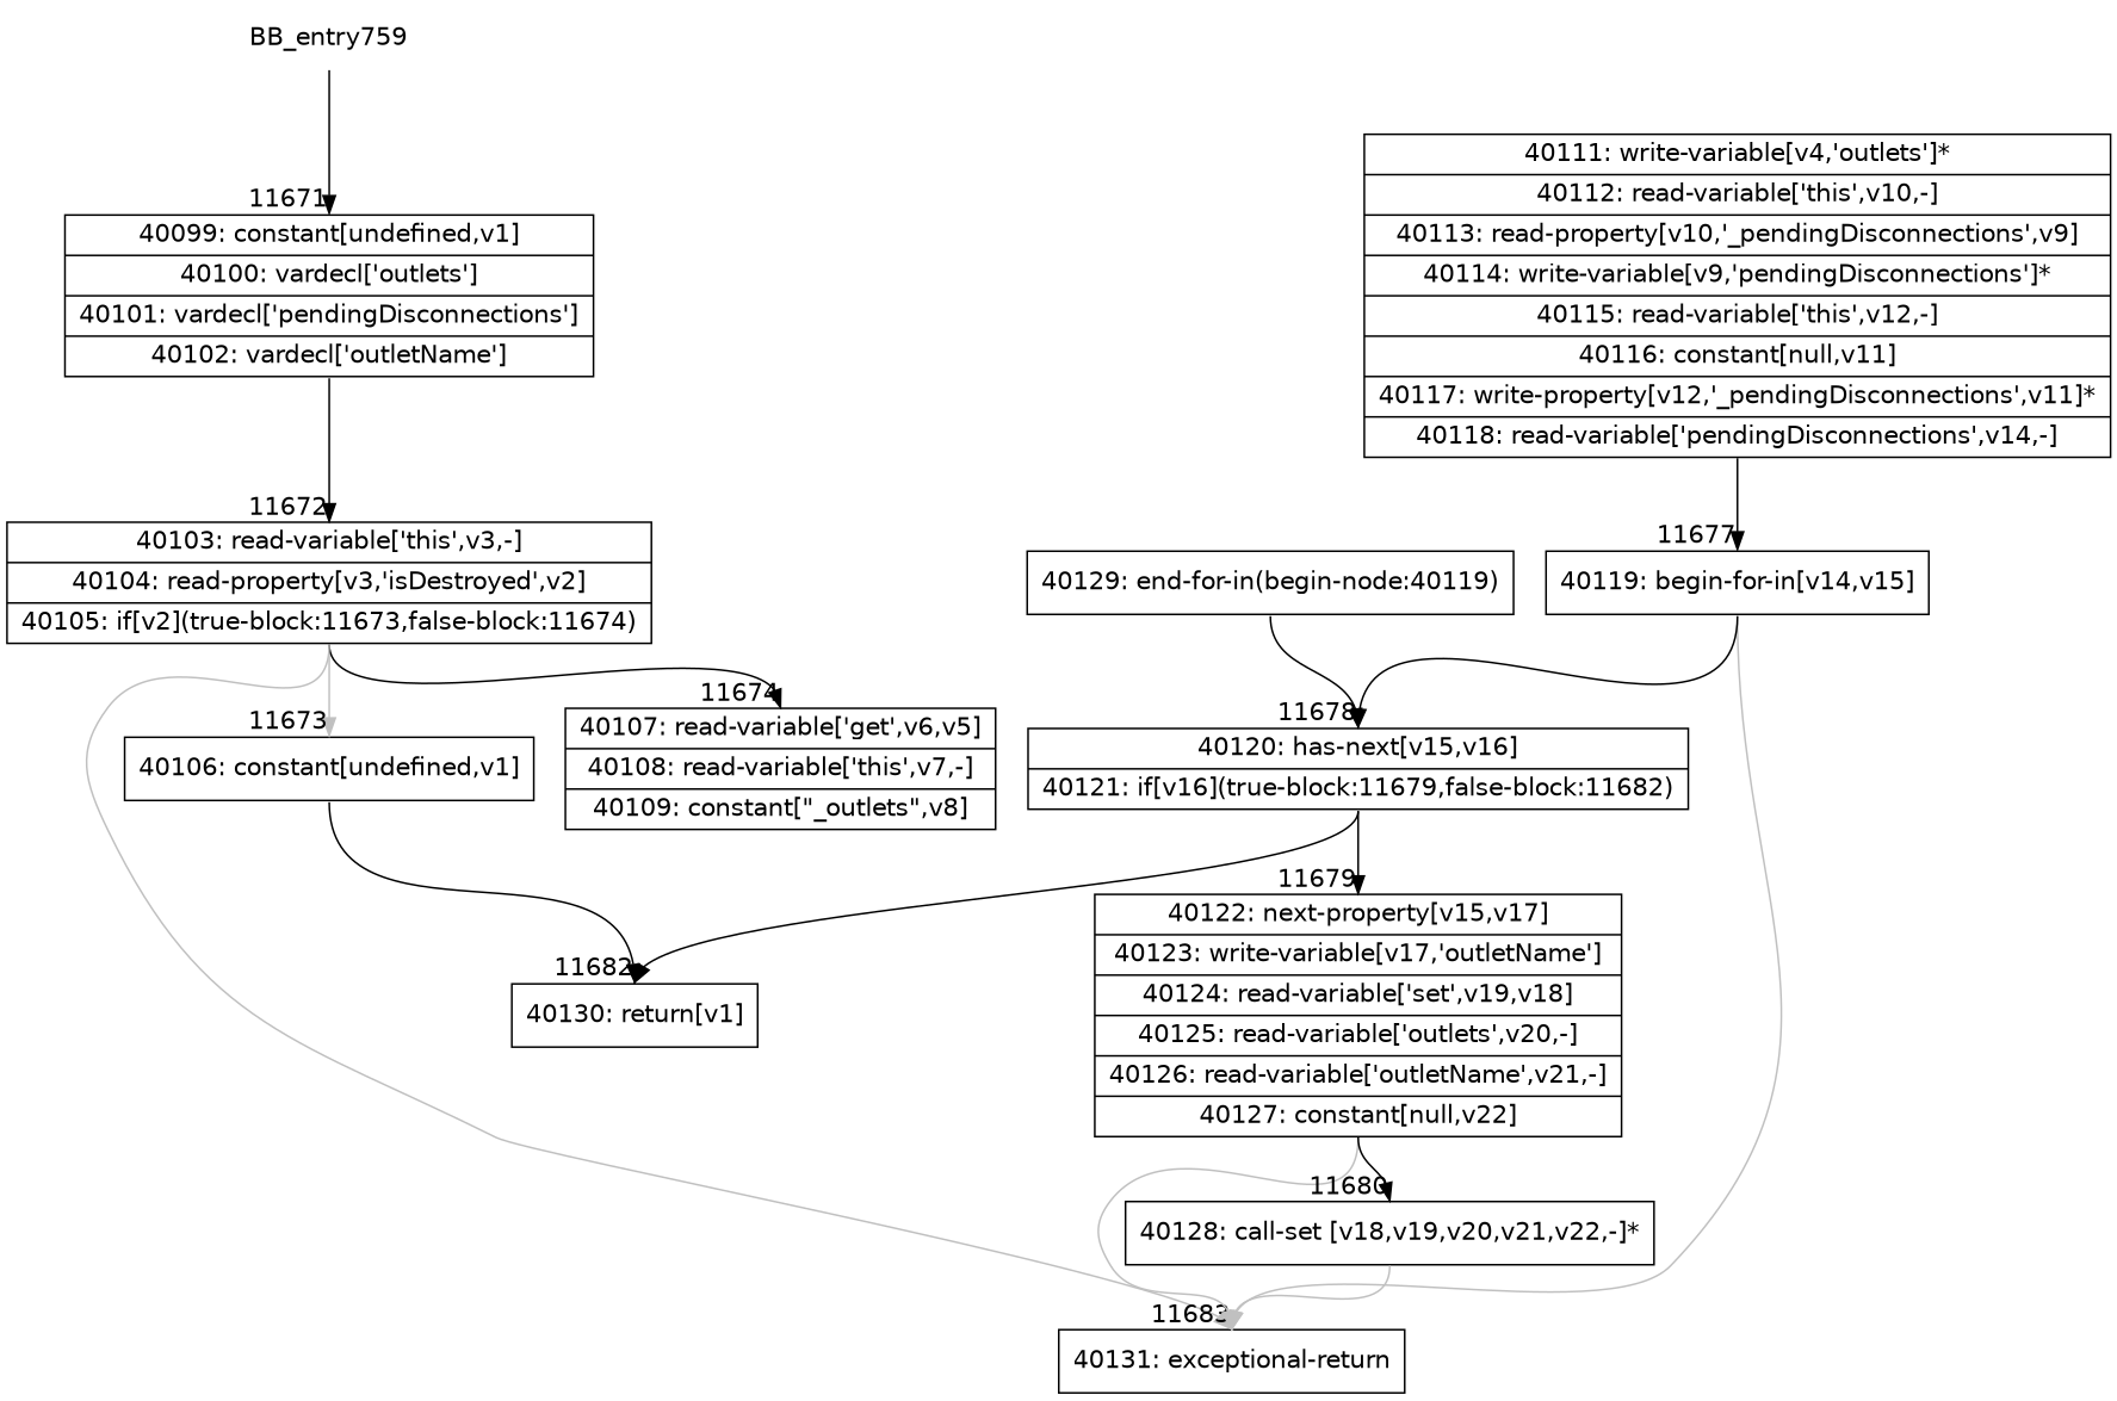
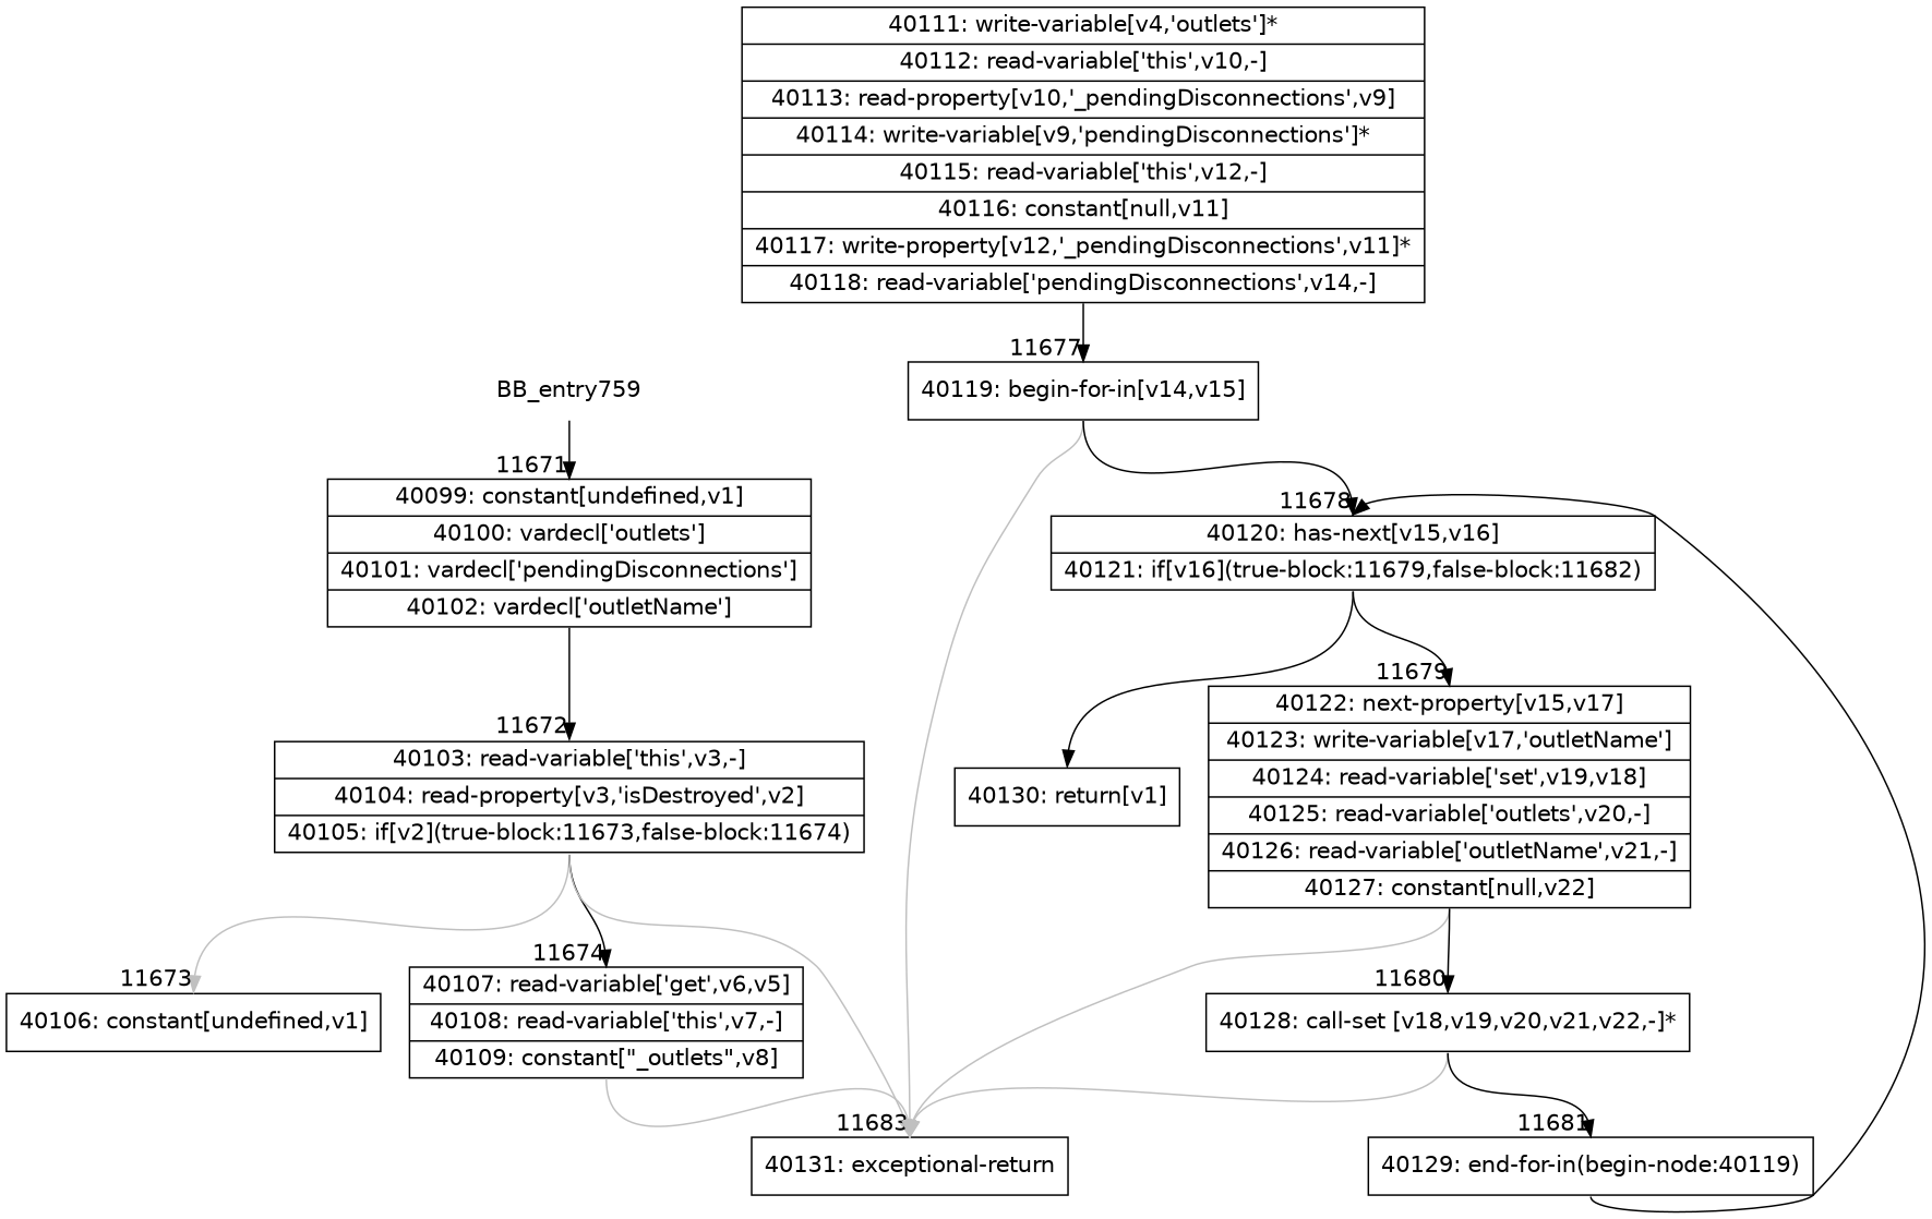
  digraph {
    fontname="DejaVu Sans"
    rankdir=TD
    node [fontname="DejaVu Sans" shape=record]
    edge [fontname="DejaVu Sans" headport=n tailport=s]
    n1 [label=BB_entry759 shape=none]
    n2 [label="{40099: constant[undefined,v1]|40100: vardecl['outlets']|40101: vardecl['pendingDisconnections']|40102: vardecl['outletName']}"]
    n3 [label="{40103: read-variable['this',v3,-]|40104: read-property[v3,'isDestroyed',v2]|40105: if[v2](true-block:11673,false-block:11674)}"]
    n4 [label="{40106: constant[undefined,v1]}"]
    n5 [label="{40107: read-variable['get',v6,v5]|40108: read-variable['this',v7,-]|40109: constant[\"_outlets\",v8]}"]
    n6 [label="{40131: exceptional-return}"]
    n7 [label="{40130: return[v1]}"]
    n8 [label="{40111: write-variable[v4,'outlets']*|40112: read-variable['this',v10,-]|40113: read-property[v10,'_pendingDisconnections',v9]|40114: write-variable[v9,'pendingDisconnections']*|40115: read-variable['this',v12,-]|40116: constant[null,v11]|40117: write-property[v12,'_pendingDisconnections',v11]*|40118: read-variable['pendingDisconnections',v14,-]}"]
    n9 [label="{40119: begin-for-in[v14,v15]}"]
    n10 [label="{40120: has-next[v15,v16]|40121: if[v16](true-block:11679,false-block:11682)}"]
    n11 [label="{40122: next-property[v15,v17]|40123: write-variable[v17,'outletName']|40124: read-variable['set',v19,v18]|40125: read-variable['outlets',v20,-]|40126: read-variable['outletName',v21,-]|40127: constant[null,v22]}"]
    n12 [label="{40128: call-set [v18,v19,v20,v21,v22,-]*}"]
    n13 [label="{40129: end-for-in(begin-node:40119)}"]
    n1 -> n2 [headlabel="    11671"]
    n2 -> n3 [headlabel="      11672"]
    n3 -> n4 [color=gray headlabel="      11673"]
    n3 -> n5 [headlabel="      11674"]
    n3 -> n6 [color=gray headlabel="      11683"]
-   n4 -> n7 [headlabel="      11682"]
+   n5 -> n6 [color=gray]
    n8 -> n9 [headlabel="      11677"]
    n9 -> n6 [color=gray]
    n9 -> n10 [headlabel="      11678"]
    n10 -> n7
    n10 -> n11 [headlabel="      11679"]
    n11 -> n6 [color=gray]
    n11 -> n12 [headlabel="      11680"]
    n12 -> n6 [color=gray]
+   n12 -> n13 [headlabel="      11681"]
    n13 -> n10
  }
